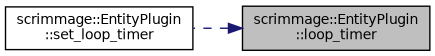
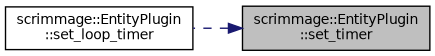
  digraph {
    rankdir=RL
    node [color=black fontname=Helvetica fontsize=10 shape=record style=filled]
-   n1 [fillcolor=grey75 fontcolor=black height=0.2 label="scrimmage::EntityPlugin\l::loop_timer" width=0.4]
+   n1 [fillcolor=grey75 fontcolor=black height=0.2 label="scrimmage::EntityPlugin\l::set_timer" width=0.4]
    n2 [fillcolor=white height=0.2 label="scrimmage::EntityPlugin\l::set_loop_timer" width=0.4]
    n1 -> n2 [color=midnightblue dir=back fontname=Helvetica fontsize=10 labelfontname=Helvetica labelfontsize=10 style=dashed]
  }
